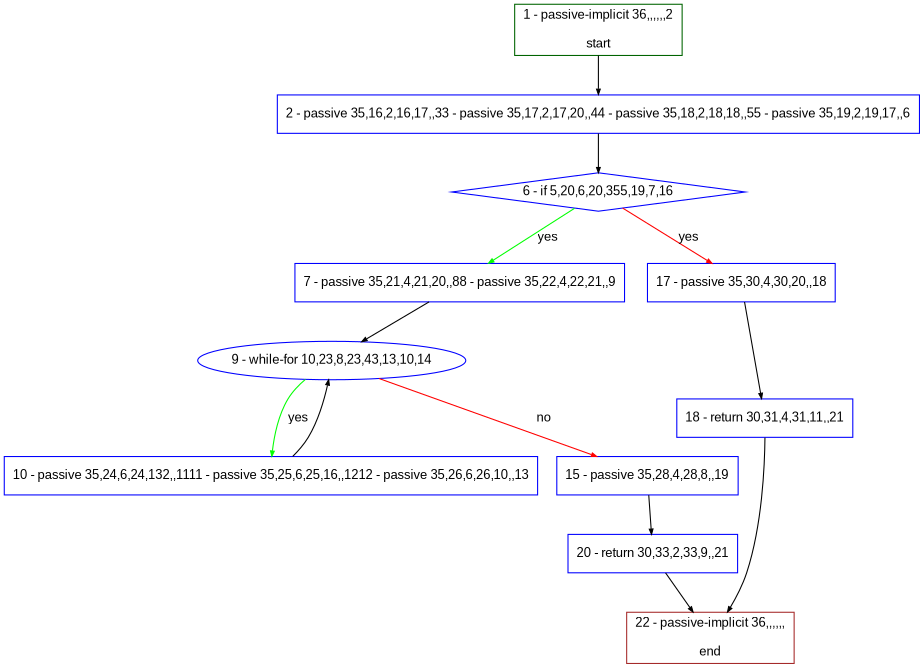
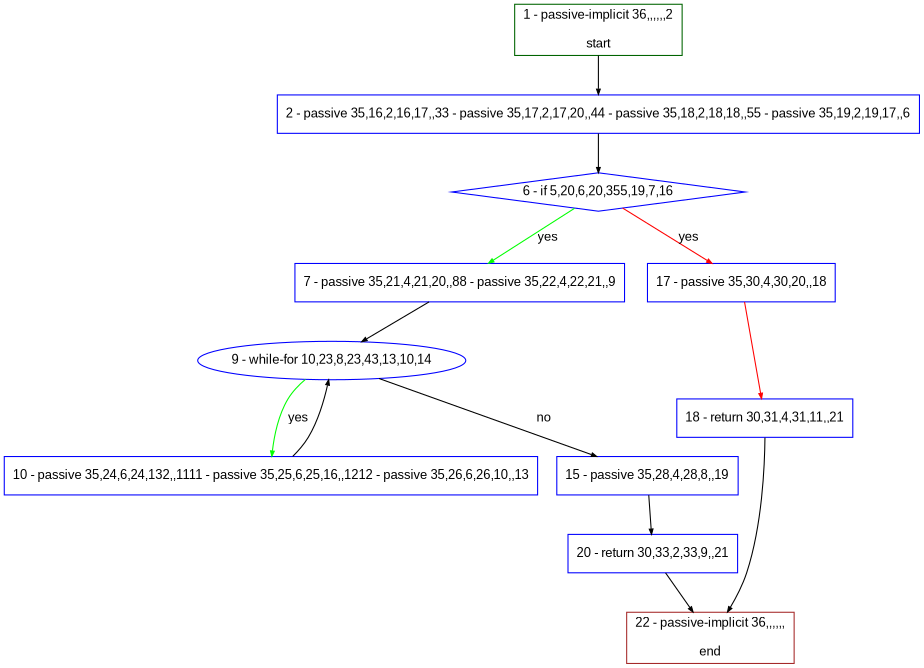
  digraph {
    bgcolor=white
    compound=true
    fillcolor="#FFFFCC"
    fontname=Arial
    fontsize=12
    pack=true
    packmode=clust
    style="rounded,filled"
    node [color="#0000ff" compound=true fillcolor="#ffffff" fixedsize=false fontname=Arial fontsize=12 node_initialized=no shape=box style=filled]
    edge [arrowhead=normal arrowsize=0.5 arrowtail=none color="#000000" compound=true dir=forward fontcolor=black fontname=Arial fontsize=12]
    n1 [label="2 - passive 35,16,2,16,17,,33 - passive 35,17,2,17,20,,44 - passive 35,18,2,18,18,,55 - passive 35,19,2,19,17,,6"]
    n2 [label="6 - if 5,20,6,20,355,19,7,16" shape=diamond]
    n3 [label="7 - passive 35,21,4,21,20,,88 - passive 35,22,4,22,21,,9"]
    n4 [label="17 - passive 35,30,4,30,20,,18"]
    n5 [color="#006400" label="1 - passive-implicit 36,,,,,,2\n\nstart"]
    n6 [label="9 - while-for 10,23,8,23,43,13,10,14" shape=oval]
    n7 [label="18 - return 30,31,4,31,11,,21"]
    n8 [label="10 - passive 35,24,6,24,132,,1111 - passive 35,25,6,25,16,,1212 - passive 35,26,6,26,10,,13"]
    n9 [label="15 - passive 35,28,4,28,8,,19"]
    n10 [color="#a52a2a" label="22 - passive-implicit 36,,,,,,\n\nend"]
    n11 [label="20 - return 30,33,2,33,9,,21"]
    n1 -> n2
    n2 -> n3 [color="#00ff00" label=yes]
    n2 -> n4 [color="#ff0000" label=yes]
    n3 -> n6
-   n4 -> n7
+   n4 -> n7 [color="#ff0000"]
    n5 -> n1
    n6 -> n8 [color="#00ff00" label=yes]
-   n6 -> n9 [color="#ff0000" label=no]
+   n6 -> n9 [label=no]
    n7 -> n10
    n8 -> n6
    n9 -> n11
    n11 -> n10
  }
